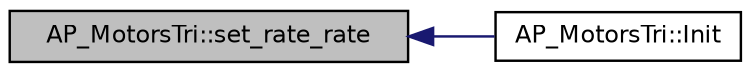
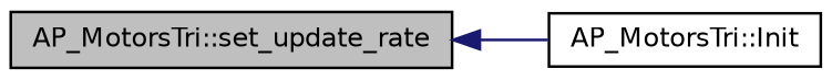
  digraph {
    rankdir=LR
    node [color=black fontname=Helvetica fontsize=10 shape=record style=filled]
-   n1 [fillcolor=grey75 fontcolor=black height=0.2 label="AP_MotorsTri::set_rate_rate" width=0.4]
+   n1 [fillcolor=grey75 fontcolor=black height=0.2 label="AP_MotorsTri::set_update_rate" width=0.4]
    n2 [fillcolor=white height=0.2 label="AP_MotorsTri::Init" width=0.4]
    n1 -> n2 [color=midnightblue dir=back fontname=Helvetica fontsize=10 labelfontname=Helvetica labelfontsize=10 style=solid]
  }
